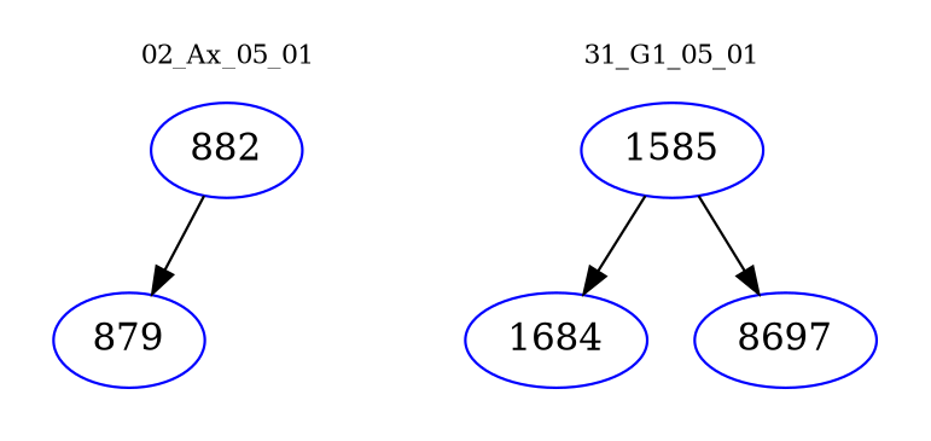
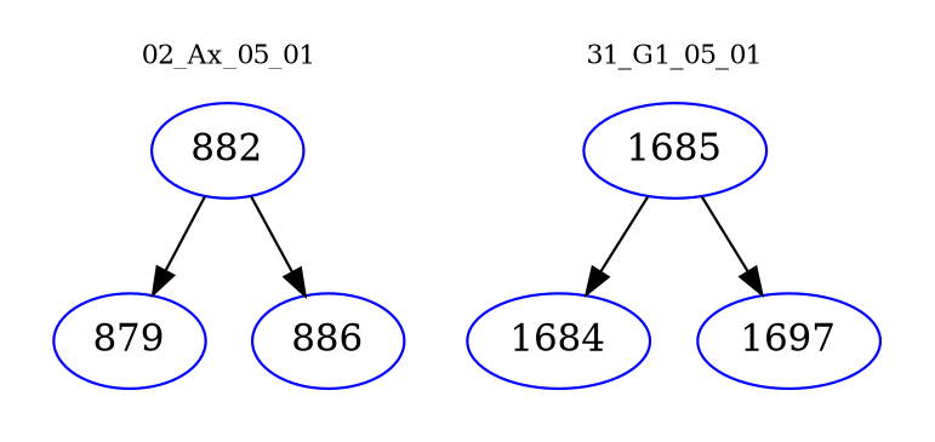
  digraph {
    node [color=blue]
    edge [color=black]
    n1 [label=882]
    n2 [label=879]
-   n4 [label=1585]
+   n3 [label=886]
+   n4 [label=1685]
    n5 [label=1684]
-   n6 [label=8697]
+   n6 [label=1697]
    subgraph cluster_1 {
      color=white
      fontsize=10
      label="02_Ax_05_01"
      n1
      n2
+     n3
    }
    subgraph cluster_2 {
      color=white
      fontsize=10
      label="31_G1_05_01"
      n4
      n5
      n6
    }
    n1 -> n2
+   n1 -> n3
    n4 -> n5
    n4 -> n6
  }
